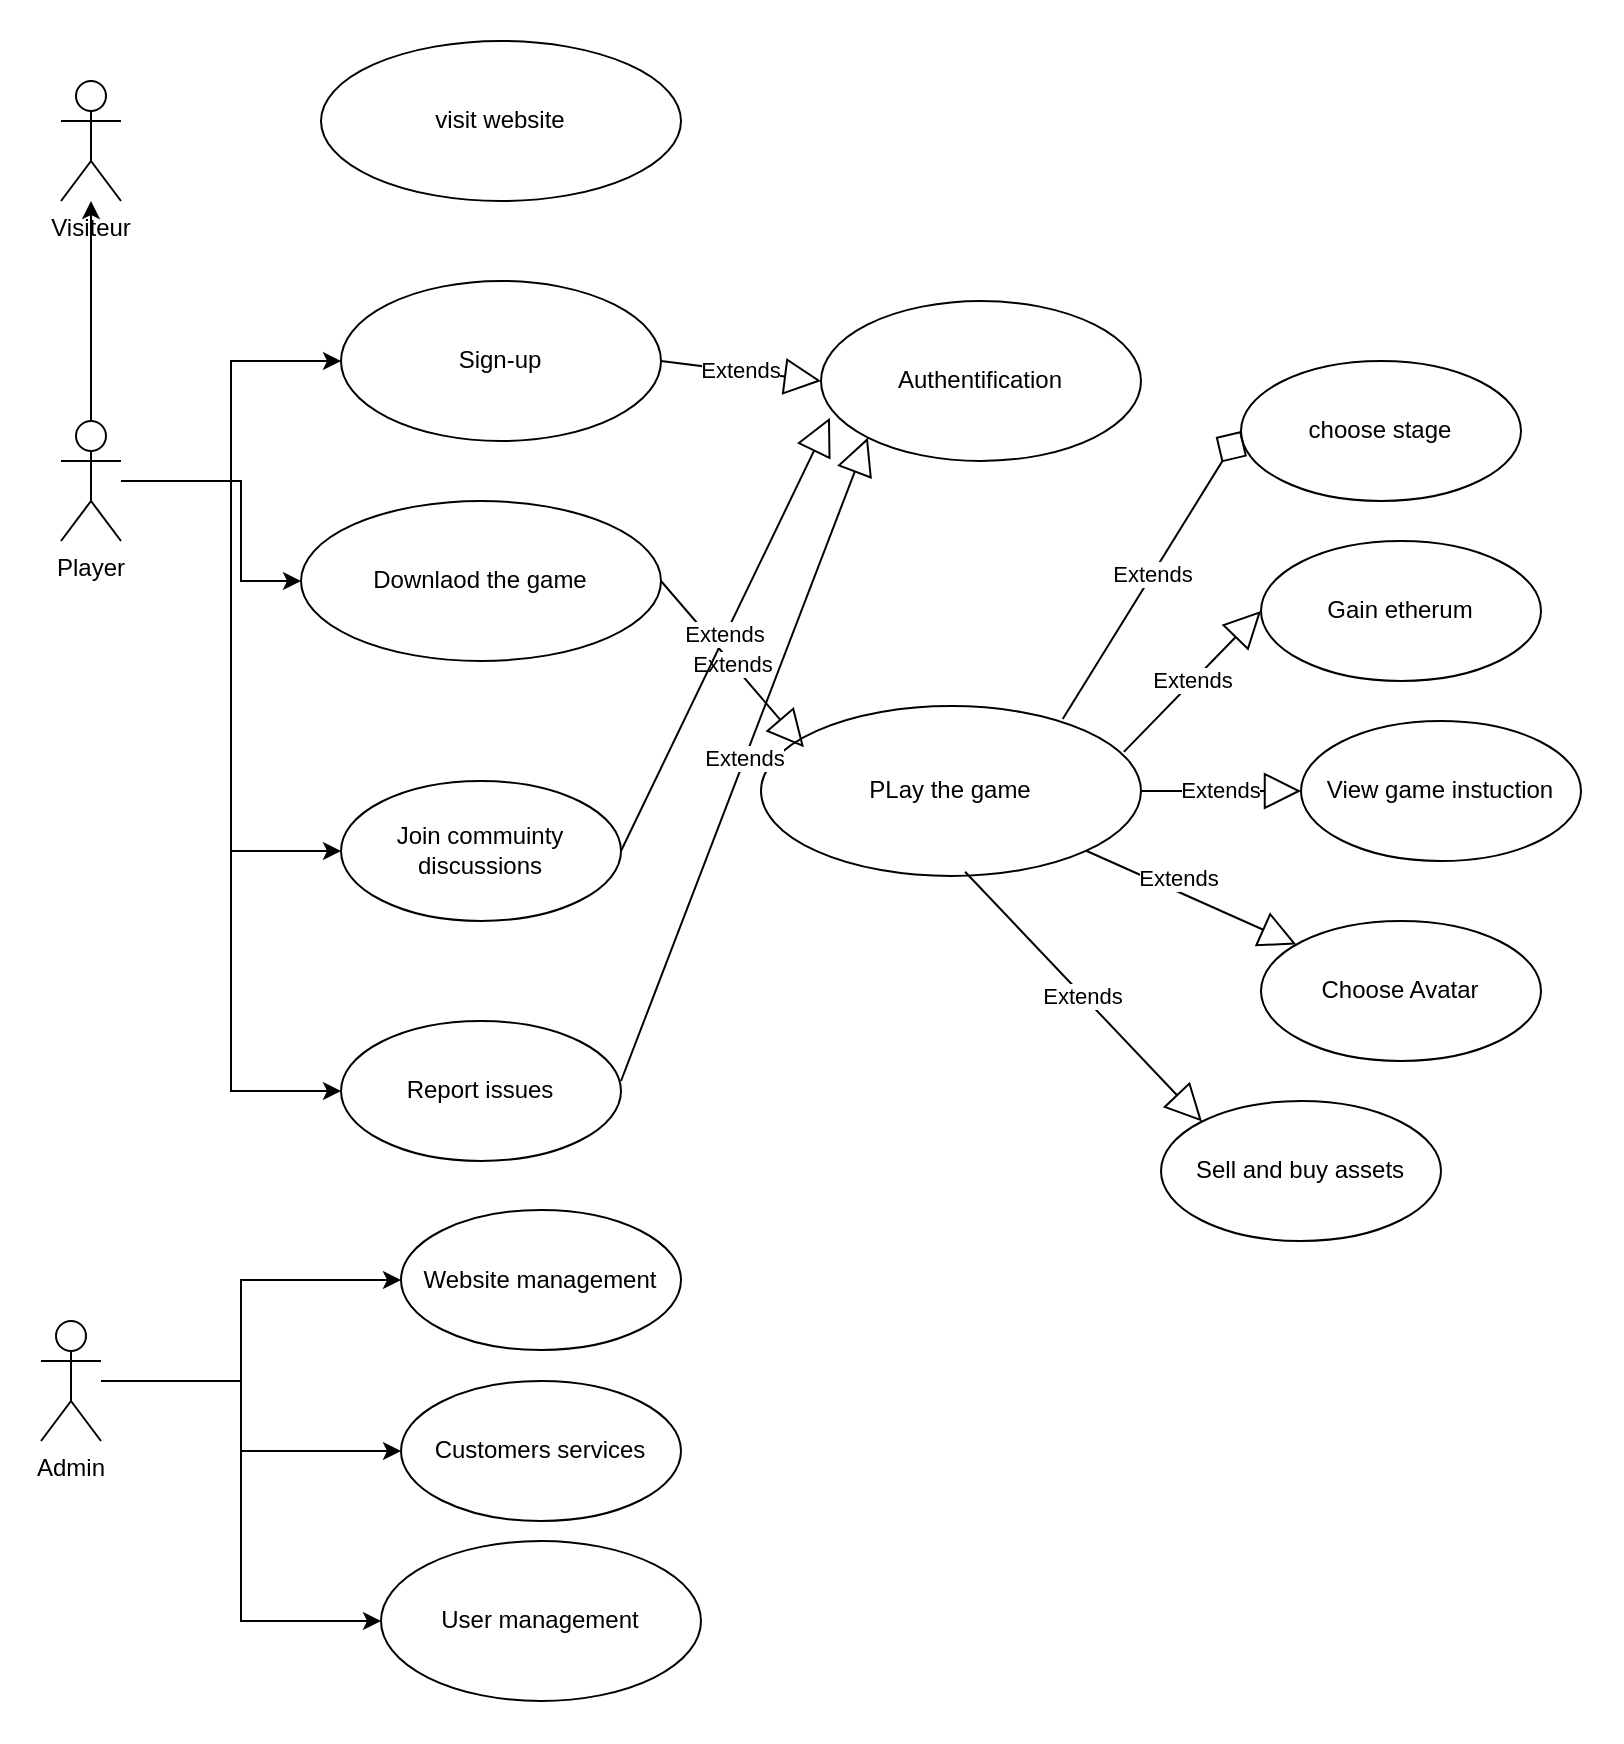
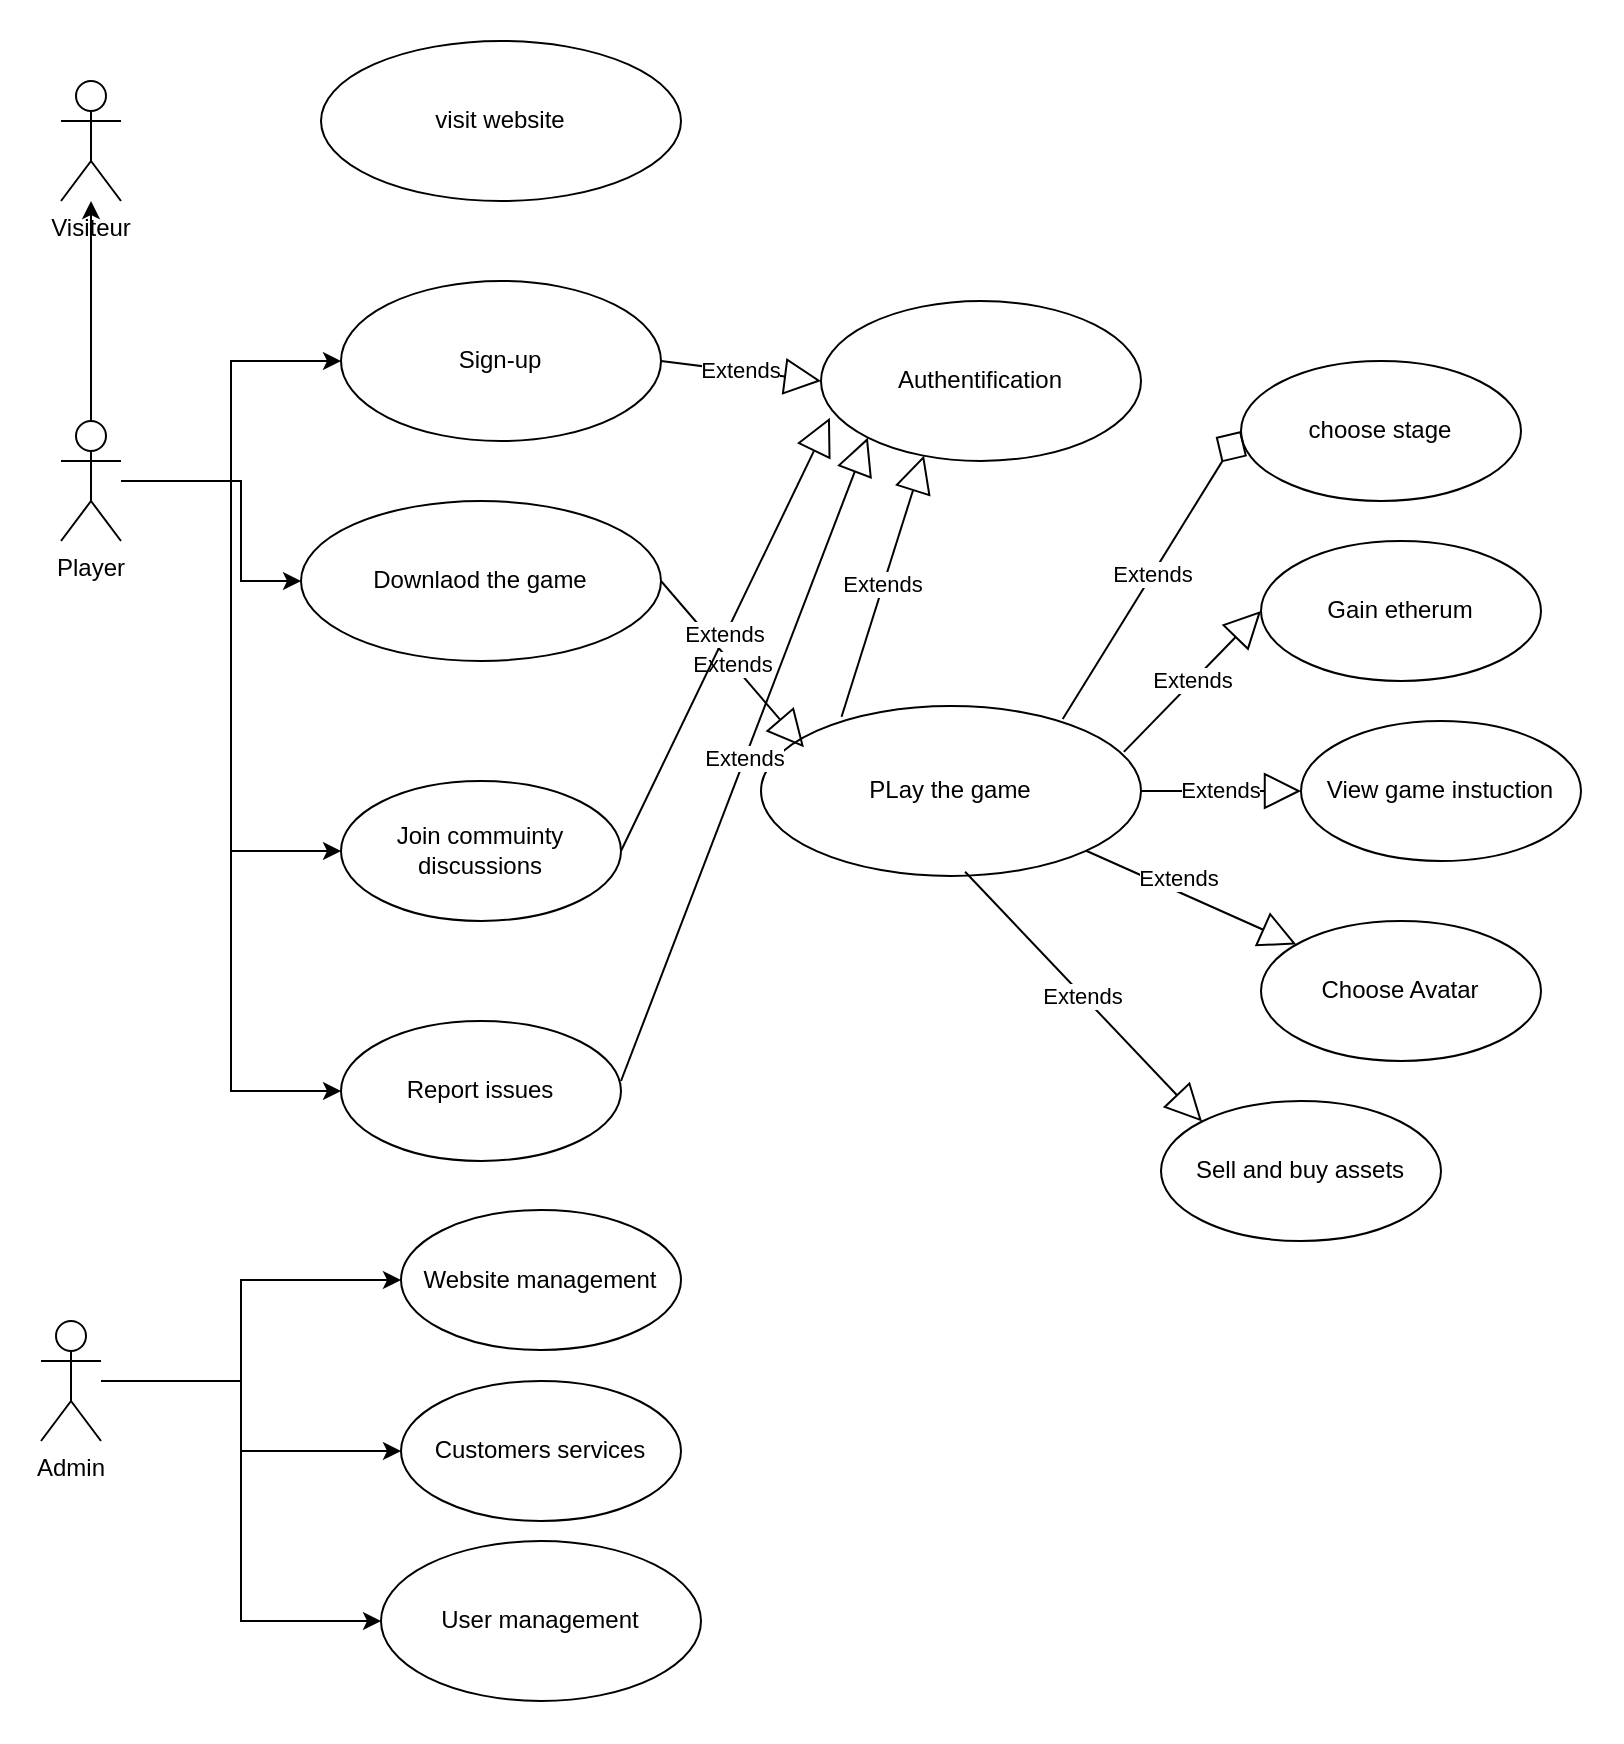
  <mxCell id="0" />
  <mxCell id="1" parent="0" />
  <mxCell id="2" style="edgeStyle=orthogonalEdgeStyle;rounded=0;orthogonalLoop=1;jettySize=auto;html=1;" parent="1" source="7" target="9" edge="1"><mxGeometry relative="1" as="geometry" /></mxCell>
  <mxCell id="3" style="edgeStyle=orthogonalEdgeStyle;rounded=0;orthogonalLoop=1;jettySize=auto;html=1;" parent="1" source="7" target="11" edge="1"><mxGeometry relative="1" as="geometry" /></mxCell>
  <mxCell id="4" style="edgeStyle=orthogonalEdgeStyle;rounded=0;orthogonalLoop=1;jettySize=auto;html=1;" parent="1" source="7" target="12" edge="1"><mxGeometry relative="1" as="geometry"><Array as="points"><mxPoint x="120" y="240" /></Array></mxGeometry></mxCell>
  <mxCell id="5" style="edgeStyle=orthogonalEdgeStyle;rounded=0;orthogonalLoop=1;jettySize=auto;html=1;entryX=0;entryY=0.5;entryDx=0;entryDy=0;" parent="1" source="7" target="22" edge="1"><mxGeometry relative="1" as="geometry" /></mxCell>
  <mxCell id="6" style="edgeStyle=orthogonalEdgeStyle;rounded=0;orthogonalLoop=1;jettySize=auto;html=1;entryX=0;entryY=0.5;entryDx=0;entryDy=0;" parent="1" source="7" target="23" edge="1"><mxGeometry relative="1" as="geometry" /></mxCell>
  <mxCell id="7" value="&lt;div&gt;Player&lt;/div&gt;" style="shape=umlActor;verticalLabelPosition=bottom;verticalAlign=top;html=1;outlineConnect=0;" parent="1" vertex="1"><mxGeometry x="30" y="210" width="30" height="60" as="geometry" /></mxCell>
  <mxCell id="8" value="visit website" style="ellipse;whiteSpace=wrap;html=1;" parent="1" vertex="1"><mxGeometry x="160" width="180" height="80" as="geometry" y="20" /></mxCell>
  <mxCell id="9" value="&lt;div&gt;Visiteur&lt;/div&gt;" style="shape=umlActor;verticalLabelPosition=bottom;verticalAlign=top;html=1;outlineConnect=0;" parent="1" vertex="1"><mxGeometry x="30" y="40" width="30" height="60" as="geometry" /></mxCell>
  <mxCell id="10" value="Authentification" style="ellipse;whiteSpace=wrap;html=1;" parent="1" vertex="1"><mxGeometry x="410" y="150" width="160" height="80" as="geometry" /></mxCell>
  <mxCell id="11" value="Sign-up" style="ellipse;whiteSpace=wrap;html=1;" parent="1" vertex="1"><mxGeometry x="170" y="140" width="160" height="80" as="geometry" /></mxCell>
  <mxCell id="12" value="Downlaod the game" style="ellipse;whiteSpace=wrap;html=1;" parent="1" vertex="1"><mxGeometry x="150" y="250" width="180" height="80" as="geometry" /></mxCell>
  <mxCell id="13" value="PLay the game" style="ellipse;whiteSpace=wrap;html=1;" parent="1" vertex="1"><mxGeometry x="380" y="352.5" width="190" height="85" as="geometry" /></mxCell>
  <mxCell id="14" value="Extends" style="endArrow=block;endSize=16;endFill=0;html=1;rounded=0;exitX=1;exitY=0.5;exitDx=0;exitDy=0;entryX=0.113;entryY=0.243;entryDx=0;entryDy=0;entryPerimeter=0;" parent="1" source="12" target="13" edge="1"><mxGeometry width="160" relative="1" as="geometry"><mxPoint x="490" y="230" as="sourcePoint" /><mxPoint x="350" y="230" as="targetPoint" /></mxGeometry></mxCell>
  <mxCell id="15" value="Extends" style="endArrow=block;endSize=16;endFill=0;html=1;rounded=0;exitX=1;exitY=0.5;exitDx=0;exitDy=0;entryX=0;entryY=0.5;entryDx=0;entryDy=0;" parent="1" source="11" target="10" edge="1"><mxGeometry width="160" relative="1" as="geometry"><mxPoint x="330" y="240" as="sourcePoint" /><mxPoint x="490" y="240" as="targetPoint" /></mxGeometry></mxCell>
  <mxCell id="16" value="choose stage" style="ellipse;whiteSpace=wrap;html=1;" parent="1" vertex="1"><mxGeometry x="620" y="180" width="140" height="70" as="geometry" /></mxCell>
  <mxCell id="17" value="Gain etherum" style="ellipse;whiteSpace=wrap;html=1;" parent="1" vertex="1"><mxGeometry x="630" y="270" width="140" height="70" as="geometry" /></mxCell>
  <mxCell id="18" value="Extends" style="endArrow=diamond;endSize=16;endFill=0;html=1;rounded=0;exitX=0.794;exitY=0.076;exitDx=0;exitDy=0;exitPerimeter=0;entryX=0;entryY=0.5;entryDx=0;entryDy=0;" parent="1" source="13" target="16" edge="1"><mxGeometry width="160" relative="1" as="geometry"><mxPoint x="330" y="530" as="sourcePoint" /><mxPoint x="490" y="530" as="targetPoint" /></mxGeometry></mxCell>
  <mxCell id="19" value="Extends" style="endArrow=block;endSize=16;endFill=0;html=1;rounded=0;entryX=0;entryY=0.5;entryDx=0;entryDy=0;exitX=0.955;exitY=0.27;exitDx=0;exitDy=0;exitPerimeter=0;" parent="1" source="13" target="17" edge="1"><mxGeometry width="160" relative="1" as="geometry"><mxPoint x="573" y="395" as="sourcePoint" /><mxPoint x="471" y="470" as="targetPoint" /></mxGeometry></mxCell>
  <mxCell id="20" value="View game instuction" style="ellipse;whiteSpace=wrap;html=1;" parent="1" vertex="1"><mxGeometry x="650" y="360" width="140" height="70" as="geometry" /></mxCell>
  <mxCell id="21" value="Extends" style="endArrow=block;endSize=16;endFill=0;html=1;rounded=0;exitX=1;exitY=0.5;exitDx=0;exitDy=0;" parent="1" source="13" target="20" edge="1"><mxGeometry width="160" relative="1" as="geometry"><mxPoint x="550" y="430" as="sourcePoint" /><mxPoint x="490" y="530" as="targetPoint" /></mxGeometry></mxCell>
  <mxCell id="22" value="Join commuinty discussions" style="ellipse;whiteSpace=wrap;html=1;" parent="1" vertex="1"><mxGeometry x="170" y="390" width="140" height="70" as="geometry" /></mxCell>
  <mxCell id="23" value="Report issues" style="ellipse;whiteSpace=wrap;html=1;" parent="1" vertex="1"><mxGeometry x="170" y="510" width="140" height="70" as="geometry" /></mxCell>
  <mxCell id="24" value="Choose Avatar" style="ellipse;whiteSpace=wrap;html=1;" parent="1" vertex="1"><mxGeometry x="630" y="460" width="140" height="70" as="geometry" /></mxCell>
  <mxCell id="25" value="Sell and buy assets" style="ellipse;whiteSpace=wrap;html=1;" parent="1" vertex="1"><mxGeometry x="580" y="550" width="140" height="70" as="geometry" /></mxCell>
  <mxCell id="26" value="Extends" style="endArrow=block;endSize=16;endFill=0;html=1;rounded=0;" parent="1" source="13" target="24" edge="1"><mxGeometry x="-0.171" y="6" width="160" relative="1" as="geometry"><mxPoint x="471" y="410" as="sourcePoint" /><mxPoint x="630" y="496" as="targetPoint" /><mxPoint as="offset" /></mxGeometry></mxCell>
  <mxCell id="27" value="Extends" style="endArrow=block;endSize=16;endFill=0;html=1;rounded=0;exitX=0.537;exitY=0.975;exitDx=0;exitDy=0;exitPerimeter=0;entryX=0;entryY=0;entryDx=0;entryDy=0;" parent="1" source="13" target="25" edge="1"><mxGeometry width="160" relative="1" as="geometry"><mxPoint x="544" y="383" as="sourcePoint" /><mxPoint x="703" y="469" as="targetPoint" /></mxGeometry></mxCell>
  <mxCell id="28" style="edgeStyle=orthogonalEdgeStyle;rounded=0;orthogonalLoop=1;jettySize=auto;html=1;entryX=0;entryY=0.5;entryDx=0;entryDy=0;" parent="1" source="31" target="32" edge="1"><mxGeometry relative="1" as="geometry"><Array as="points"><mxPoint x="120" y="690" /><mxPoint x="120" y="640" /></Array></mxGeometry></mxCell>
  <mxCell id="29" style="edgeStyle=orthogonalEdgeStyle;rounded=0;orthogonalLoop=1;jettySize=auto;html=1;" parent="1" source="31" target="33" edge="1"><mxGeometry relative="1" as="geometry"><Array as="points"><mxPoint x="120" y="690" /><mxPoint x="120" y="725" /></Array></mxGeometry></mxCell>
  <mxCell id="30" style="edgeStyle=orthogonalEdgeStyle;rounded=0;orthogonalLoop=1;jettySize=auto;html=1;entryX=0;entryY=0.5;entryDx=0;entryDy=0;" edge="1" parent="1" source="31" target="37"><mxGeometry relative="1" as="geometry" /></mxCell>
  <mxCell id="31" value="Admin" style="shape=umlActor;verticalLabelPosition=bottom;verticalAlign=top;html=1;" parent="1" vertex="1"><mxGeometry x="20" y="660" width="30" height="60" as="geometry" /></mxCell>
  <mxCell id="32" value="Website management" style="ellipse;whiteSpace=wrap;html=1;" parent="1" vertex="1"><mxGeometry x="200" y="604.5" width="140" height="70" as="geometry" /></mxCell>
  <mxCell id="33" value="Customers services" style="ellipse;whiteSpace=wrap;html=1;" parent="1" vertex="1"><mxGeometry x="200" y="690" width="140" height="70" as="geometry" /></mxCell>
  <mxCell id="34" value="Extends" style="endArrow=block;endSize=16;endFill=0;html=1;rounded=0;entryX=0;entryY=1;entryDx=0;entryDy=0;" parent="1" target="10" edge="1"><mxGeometry width="160" relative="1" as="geometry"><mxPoint x="310" y="540" as="sourcePoint" /><mxPoint x="490" y="140" as="targetPoint" /></mxGeometry></mxCell>
+ <mxCell id="35" value="Extends" style="endArrow=block;endSize=16;endFill=0;html=1;rounded=0;exitX=0.212;exitY=0.063;exitDx=0;exitDy=0;entryX=0.322;entryY=0.965;entryDx=0;entryDy=0;entryPerimeter=0;exitPerimeter=0;" parent="1" source="13" target="10" edge="1"><mxGeometry width="160" relative="1" as="geometry"><mxPoint x="370" y="310" as="sourcePoint" /><mxPoint x="530" y="310" as="targetPoint" /></mxGeometry></mxCell>
  <mxCell id="36" value="Extends" style="endArrow=block;endSize=16;endFill=0;html=1;rounded=0;exitX=1;exitY=0.5;exitDx=0;exitDy=0;entryX=0.028;entryY=0.73;entryDx=0;entryDy=0;entryPerimeter=0;" parent="1" source="22" target="10" edge="1"><mxGeometry width="160" relative="1" as="geometry"><mxPoint x="350" y="480" as="sourcePoint" /><mxPoint x="510" y="480" as="targetPoint" /></mxGeometry></mxCell>
  <mxCell id="37" value="User management" style="ellipse;whiteSpace=wrap;html=1;" vertex="1" parent="1"><mxGeometry x="190" y="770" width="160" height="80" as="geometry" /></mxCell>
